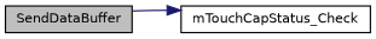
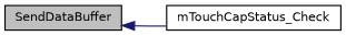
  digraph {
    rankdir=LR
    node [color=black fontname=Helvetica fontsize=10 shape=record style=filled]
    n1 [fillcolor=grey75 fontcolor=black height=0.2 label=SendDataBuffer width=0.4]
    n2 [fillcolor=white height=0.2 label=mTouchCapStatus_Check width=0.4]
-   n2 -> n1 [color=midnightblue dir=back fontname=Helvetica fontsize=10 labelfontname=Helvetica labelfontsize=10 style=solid]
+   n1 -> n2 [color=midnightblue dir=back fontname=Helvetica fontsize=10 labelfontname=Helvetica labelfontsize=10 style=solid]
  }
